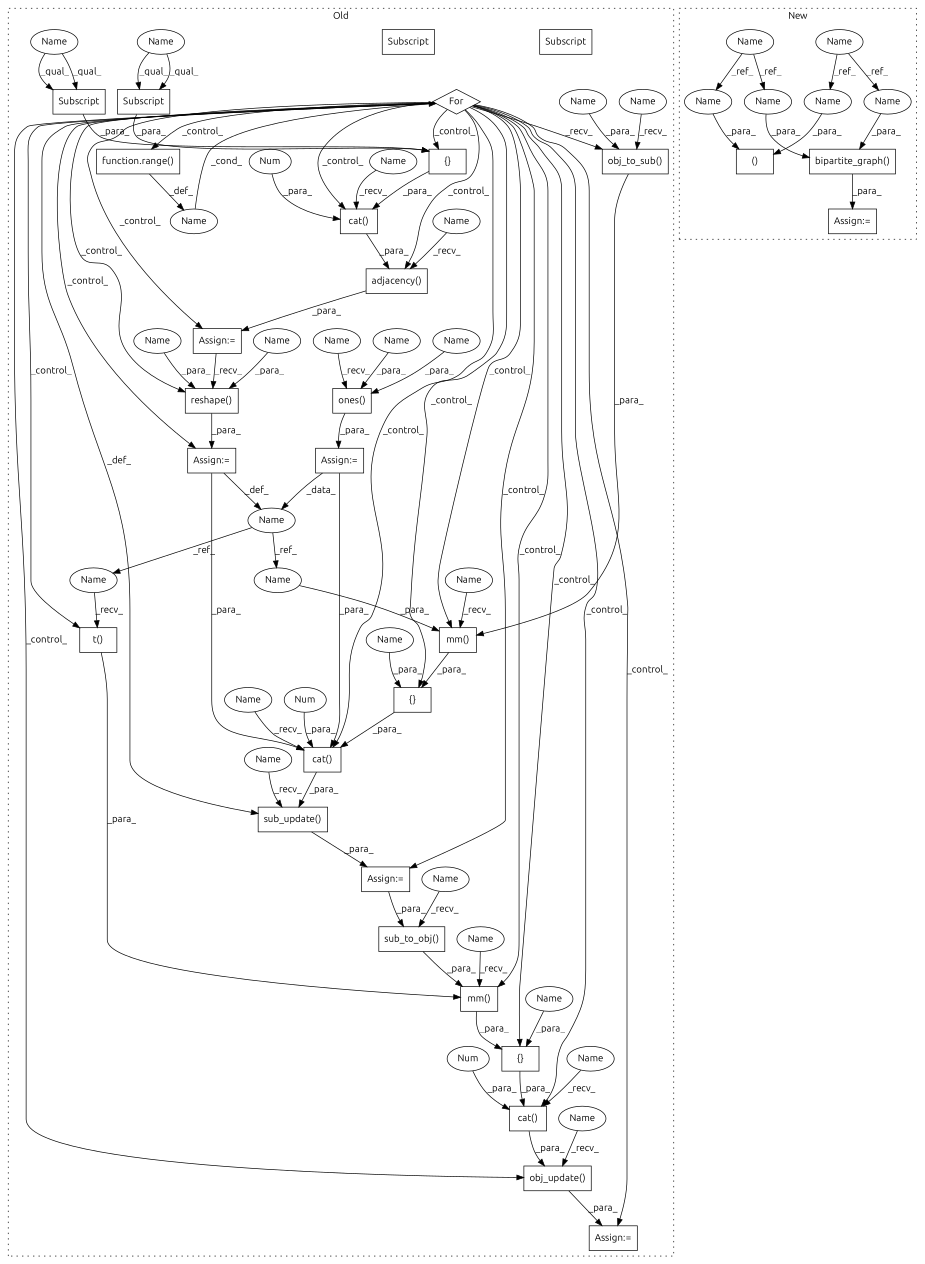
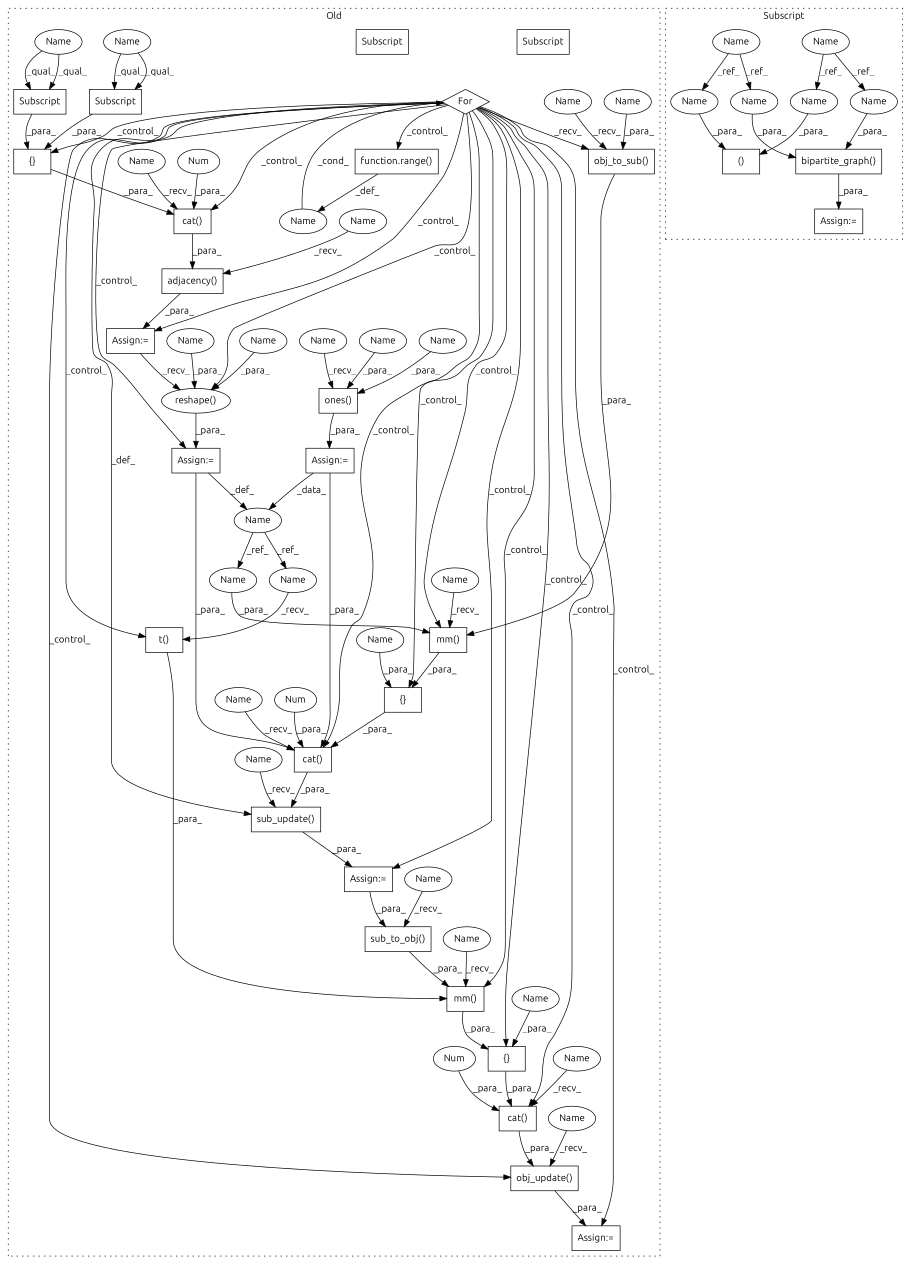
  digraph {
    fontname=Ubuntu
    node [a=87 fontname=Ubuntu l=16 s="9110,0" shape=ellipse]
    edge [fontname=Ubuntu]
    n1 [a=75 l="10,1" label="cat()" s="9605,9759" shape=box]
    n2 [a=75 l="16,1" label="sub_update()" s="9324,9491" shape=box]
    n3 [a=75 l="16,1" label="obj_to_sub()" s="9437,9467" shape=box]
    n4 [a=59 l="22,0" label="{}" s="9088,9168" shape=box]
    n5 [a=59 l="22,0" label="{}" s="9615,9738" shape=box]
    n6 [a=63 l="19,0" label=Subscript shape=box]
    n7 [a=59 l="22,0" label="{}" s="9350,9469" shape=box]
    n8 [a=63 l="17,0" label=Subscript s="9151,0" shape=box]
    n9 [a=75 l="11,16" label="ones()" s="8913,8930" shape=box]
    n10 [a=75 l="6,1" label="function.range()" s="8968,8987" shape=box]
    n11 [a=75 l="9,1" label="mm()" s="9410,9468" shape=box]
    n12 [a=75 l="16,1" label="obj_update()" s="9589,9760" shape=box]
    n13 [a=75 l="9,1" label="mm()" s="9673,9737" shape=box]
    n14 [a=75 l=20 label="t()" s=9682 shape=box]
    n15 [a=75 l="15,1" label="adjacency()" s="9063,9190" shape=box]
    n16 [l=1 label=Name s=8963]
    n17 [a=75 l="10,1" label="cat()" s="9078,9189" shape=box]
    n18 [label=Name s=9208]
    n19 [a=75 l="10,1" label="cat()" s="9340,9490" shape=box]
-   n20 [a=75 l="16,1" label="reshape()" s="9227,9249" shape=box]
+   n20 [a=75 l="16,1" label="reshape()" s="9227,9249"]
    n21 [a=107 l="4,65" label=For s="8959,8988" shape=diamond]
    n22 [a=75 l="16,1" label="sub_to_obj()" s="9704,9736" shape=box]
    n23 [a=76 l=1 label=Num s=9758]
    n24 [a=76 l=1 label=Num s=9489]
    n25 [a=76 l=1 label=Num s=9188]
    n26 [a=68 l=3 label="Assign:=" s=9060 shape=box]
    n27 [a=68 l=3 label="Assign:=" s=8910 shape=box]
    n28 [a=68 l=3 label="Assign:=" s=9321 shape=box]
    n29 [a=68 l=3 label="Assign:=" s=9224 shape=box]
    n30 [a=68 l=3 label="Assign:=" s=9586 shape=box]
    n31 [l=3 label=Name s=8924]
    n32 [l=3 label=Name s=9243]
    n33 [l=1 label=Name s=8929]
    n34 [l=1 label=Name s=9248]
    n35 [label=Name s=9419]
    n36 [label=Name s=9682]
    n37 [label=Name s=9372]
    n38 [label=Name s=9110]
    n39 [a=63 l="19,0" label=Subscript shape=box]
    n40 [l=4 label=Name s=9704]
    n41 [l=4 label=Name s=9063]
    n42 [l=4 label=Name s=9589]
    n43 [l=4 label=Name s=9437]
    n44 [l=4 label=Name s=9324]
    n45 [l=14 label=Name s=9637]
    n46 [l=14 label=Name s=9453]
    n47 [l=14 label=Name s=9151]
    n48 [a=63 l="17,0" label=Subscript s="9151,0" shape=box]
    n49 [l=5 label=Name s=9078]
    n50 [l=5 label=Name s=9410]
    n51 [l=5 label=Name s=9340]
    n52 [l=5 label=Name s=9673]
    n53 [l=5 label=Name s=8913]
    n54 [l=5 label=Name s=9605]
    n55 [a=75 l="38,14" label="bipartite_graph()" s="10537,10607" shape=box]
    n56 [l=14 label=Name s=9633]
    n57 [a=54 l=34 label="()" s=10500 shape=box]
    n58 [label=Name s=9731]
    n59 [a=68 l=37 label="Assign:=" s=10500 shape=box]
    n60 [label=Name s=10484]
    n61 [label=Name s=10575]
    n62 [l=14 label=Name s=10502]
    n63 [l=14 label=Name s=10593]
    subgraph cluster_1 {
      label=Old
      style=dotted
      n1
      n2
      n3
      n4
      n5
      n6
      n7
      n8
      n9
      n10
      n11
      n12
      n13
      n14
      n15
      n16
      n17
      n18
      n19
      n20
      n21
      n22
      n23
      n24
      n25
      n26
      n27
      n28
      n29
      n30
      n31
      n32
      n33
      n34
      n35
      n36
      n37
      n38
      n39
      n40
      n41
      n42
      n43
      n44
      n45
      n46
      n47
      n48
      n49
      n50
      n51
      n52
      n53
      n54
    }
    subgraph cluster_2 {
-     label=New
+     label=Subscript
      style=dotted
      n55
      n56
      n57
      n58
      n59
      n60
      n61
      n62
      n63
    }
    n1 -> n12 [label=_para_]
    n2 -> n28 [label=_para_]
    n3 -> n11 [label=_para_]
    n4 -> n17 [label=_para_]
    n5 -> n1 [label=_para_]
    n7 -> n19 [label=_para_]
    n9 -> n27 [label=_para_]
    n10 -> n16 [label=_def_]
    n11 -> n7 [label=_para_]
    n12 -> n30 [label=_para_]
    n13 -> n5 [label=_para_]
    n14 -> n13 [label=_para_]
    n15 -> n26 [label=_para_]
    n16 -> n21 [label=_cond_]
    n17 -> n15 [label=_para_]
    n18 -> n35 [label=_ref_]
    n18 -> n36 [label=_ref_]
    n19 -> n2 [label=_para_]
    n20 -> n29 [label=_para_]
    n21 -> n1 [label=_control_]
    n21 -> n2 [label=_def_]
    n21 -> n3 [label=_recv_]
    n21 -> n4 [label=_control_]
    n21 -> n5 [label=_control_]
    n21 -> n7 [label=_control_]
    n21 -> n10 [label=_control_]
    n21 -> n11 [label=_control_]
    n21 -> n12 [label=_control_]
    n21 -> n13 [label=_control_]
    n21 -> n14 [label=_control_]
-   n21 -> n15 [label=_control_]
    n21 -> n17 [label=_control_]
    n21 -> n19 [label=_control_]
    n21 -> n20 [label=_control_]
    n21 -> n26 [label=_control_]
    n21 -> n28 [label=_control_]
    n21 -> n29 [label=_control_]
    n21 -> n30 [label=_control_]
    n22 -> n13 [label=_para_]
    n23 -> n1 [label=_para_]
    n24 -> n19 [label=_para_]
    n25 -> n17 [label=_para_]
    n26 -> n20 [label=_recv_]
    n27 -> n18 [label=_data_]
    n27 -> n19 [label=_para_]
    n28 -> n22 [label=_para_]
    n29 -> n18 [label=_def_]
    n29 -> n19 [label=_para_]
    n31 -> n9 [label=_para_]
    n32 -> n20 [label=_para_]
    n33 -> n9 [label=_para_]
    n34 -> n20 [label=_para_]
    n35 -> n11 [label=_para_]
    n36 -> n14 [label=_recv_]
    n37 -> n7 [label=_para_]
    n38 -> n39 [label=_qual_]
    n38 -> n39 [label=_qual_]
    n39 -> n4 [label=_para_]
    n40 -> n22 [label=_recv_]
    n41 -> n15 [label=_recv_]
    n42 -> n12 [label=_recv_]
    n43 -> n3 [label=_recv_]
    n44 -> n2 [label=_recv_]
    n45 -> n5 [label=_para_]
    n46 -> n3 [label=_para_]
    n47 -> n48 [label=_qual_]
    n47 -> n48 [label=_qual_]
    n48 -> n4 [label=_para_]
    n49 -> n17 [label=_recv_]
    n50 -> n11 [label=_recv_]
    n51 -> n19 [label=_recv_]
    n52 -> n13 [label=_recv_]
    n53 -> n9 [label=_recv_]
    n54 -> n1 [label=_recv_]
    n55 -> n59 [label=_para_]
    n56 -> n62 [label=_ref_]
    n56 -> n63 [label=_ref_]
    n58 -> n60 [label=_ref_]
    n58 -> n61 [label=_ref_]
    n60 -> n57 [label=_para_]
    n61 -> n55 [label=_para_]
    n62 -> n57 [label=_para_]
    n63 -> n55 [label=_para_]
  }
